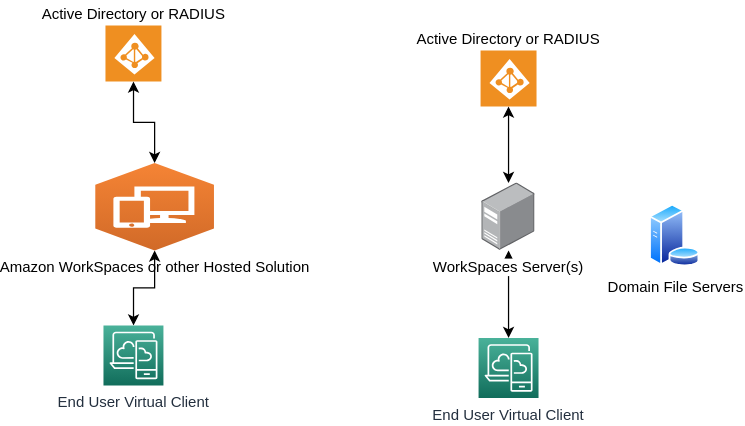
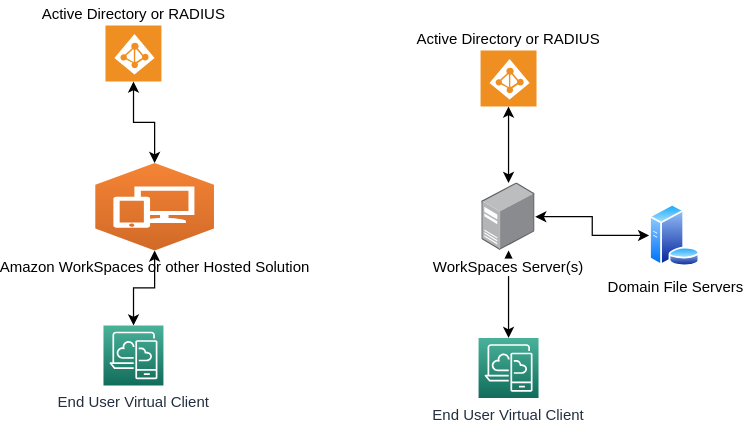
  <mxCell id="0" />
  <mxCell id="1" parent="0" />
  <mxCell id="2" value="&lt;span style=&quot;background-color: rgb(255 , 255 , 255)&quot;&gt;Active Directory or RADIUS&lt;/span&gt;" style="shadow=0;dashed=0;html=1;strokeColor=none;fillColor=#EF8F21;labelPosition=center;verticalLabelPosition=top;verticalAlign=bottom;align=center;outlineConnect=0;shape=mxgraph.veeam.active_directory;" vertex="1" parent="1"><mxGeometry x="28.75" y="20" width="44.8" height="44.8" as="geometry" /></mxCell>
  <mxCell id="3" value="" style="edgeStyle=orthogonalEdgeStyle;rounded=0;orthogonalLoop=1;jettySize=auto;html=1;startArrow=classic;startFill=1;" edge="1" parent="1" source="5" target="2"><mxGeometry relative="1" as="geometry"><mxPoint x="159.6" y="50" as="targetPoint" /></mxGeometry></mxCell>
  <mxCell id="4" value="" style="edgeStyle=orthogonalEdgeStyle;rounded=0;orthogonalLoop=1;jettySize=auto;html=1;startArrow=classic;startFill=1;" edge="1" parent="1" source="5" target="9"><mxGeometry relative="1" as="geometry" /></mxCell>
  <mxCell id="5" value="Amazon WorkSpaces or other Hosted Solution" style="outlineConnect=0;dashed=0;verticalLabelPosition=bottom;verticalAlign=top;align=center;html=1;shape=mxgraph.aws3.workspaces;fillColor=#D16A28;gradientColor=#F58435;gradientDirection=north;" vertex="1" parent="1"><mxGeometry x="20.6" y="130" width="95" height="70" as="geometry" /></mxCell>
  <mxCell id="6" value="" style="edgeStyle=orthogonalEdgeStyle;rounded=0;orthogonalLoop=1;jettySize=auto;html=1;startArrow=classic;startFill=1;" edge="1" parent="1" source="12" target="8"><mxGeometry relative="1" as="geometry"><mxPoint x="351" y="220" as="sourcePoint" /><mxPoint x="351.4" y="254.8" as="targetPoint" /></mxGeometry></mxCell>
  <mxCell id="7" value="&lt;span style=&quot;background-color: rgb(255 , 255 , 255)&quot;&gt;Active Directory or RADIUS&lt;/span&gt;" style="shadow=0;dashed=0;html=1;strokeColor=none;fillColor=#EF8F21;labelPosition=center;verticalLabelPosition=top;verticalAlign=bottom;align=center;outlineConnect=0;shape=mxgraph.veeam.active_directory;" vertex="1" parent="1"><mxGeometry x="329" y="40" width="44.8" height="44.8" as="geometry" /></mxCell>
  <mxCell id="8" value="End User Virtual Client" style="outlineConnect=0;fontColor=#232F3E;gradientColor=#4AB29A;gradientDirection=north;fillColor=#116D5B;strokeColor=#ffffff;dashed=0;verticalLabelPosition=bottom;verticalAlign=top;align=center;html=1;fontSize=12;fontStyle=0;aspect=fixed;shape=mxgraph.aws4.resourceIcon;resIcon=mxgraph.aws4.desktop_and_app_streaming;" vertex="1" parent="1"><mxGeometry x="327.4" y="270" width="48" height="48" as="geometry" /></mxCell>
  <mxCell id="9" value="End User Virtual Client" style="outlineConnect=0;fontColor=#232F3E;gradientColor=#4AB29A;gradientDirection=north;fillColor=#116D5B;strokeColor=#ffffff;dashed=0;verticalLabelPosition=bottom;verticalAlign=top;align=center;html=1;fontSize=12;fontStyle=0;aspect=fixed;shape=mxgraph.aws4.resourceIcon;resIcon=mxgraph.aws4.desktop_and_app_streaming;" vertex="1" parent="1"><mxGeometry x="27.15" y="260" width="48" height="48" as="geometry" /></mxCell>
  <mxCell id="10" value="" style="edgeStyle=orthogonalEdgeStyle;rounded=0;orthogonalLoop=1;jettySize=auto;html=1;startArrow=classic;startFill=1;" edge="1" parent="1" source="12" target="7"><mxGeometry relative="1" as="geometry" /></mxCell>
+ <mxCell id="11" value="" style="edgeStyle=orthogonalEdgeStyle;rounded=0;orthogonalLoop=1;jettySize=auto;html=1;startArrow=classic;startFill=1;entryX=0;entryY=0.5;entryDx=0;entryDy=0;" edge="1" parent="1" source="12" target="13"><mxGeometry relative="1" as="geometry"><mxPoint x="452.7" y="173" as="targetPoint" /></mxGeometry></mxCell>
  <mxCell id="12" value="WorkSpaces Server(s)" style="points=[];aspect=fixed;html=1;align=center;shadow=0;dashed=0;image;image=img/lib/allied_telesis/computer_and_terminals/Server_Desktop.svg;" vertex="1" parent="1"><mxGeometry x="330.1" y="146" width="42.6" height="54" as="geometry" /></mxCell>
  <mxCell id="13" value="Domain File Servers" style="aspect=fixed;perimeter=ellipsePerimeter;html=1;align=center;shadow=0;dashed=0;spacingTop=3;image;image=img/lib/active_directory/database_server.svg;" vertex="1" parent="1"><mxGeometry x="464" y="163" width="41" height="50" as="geometry" /></mxCell>
